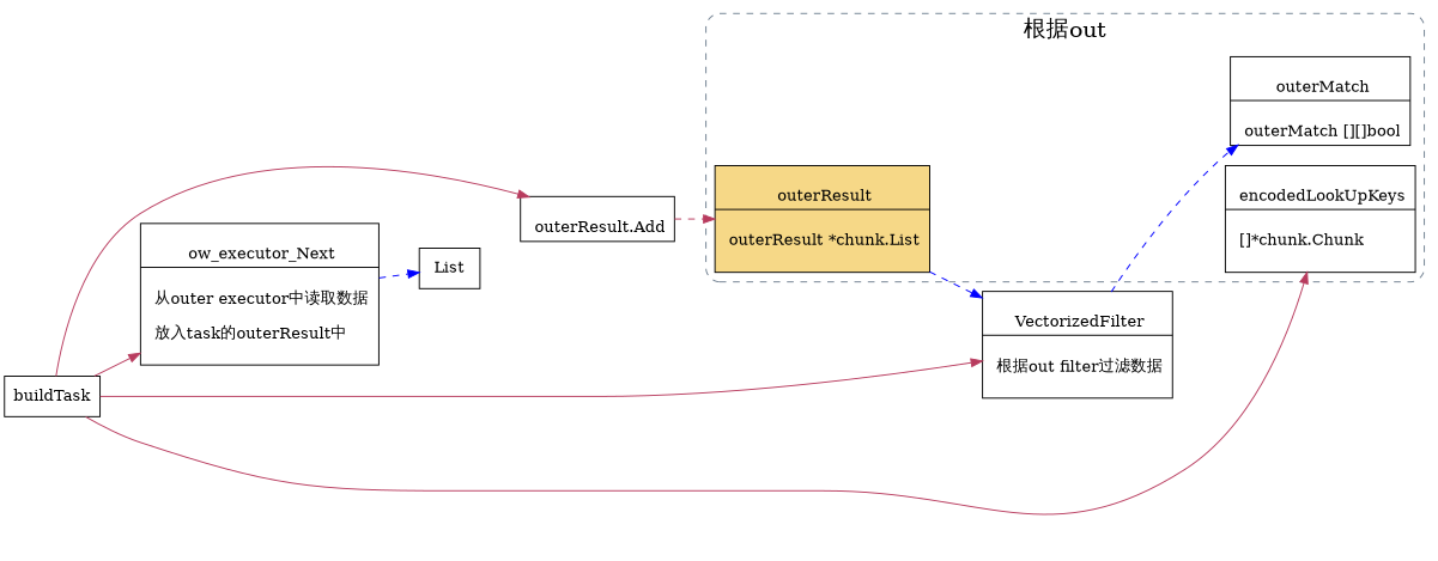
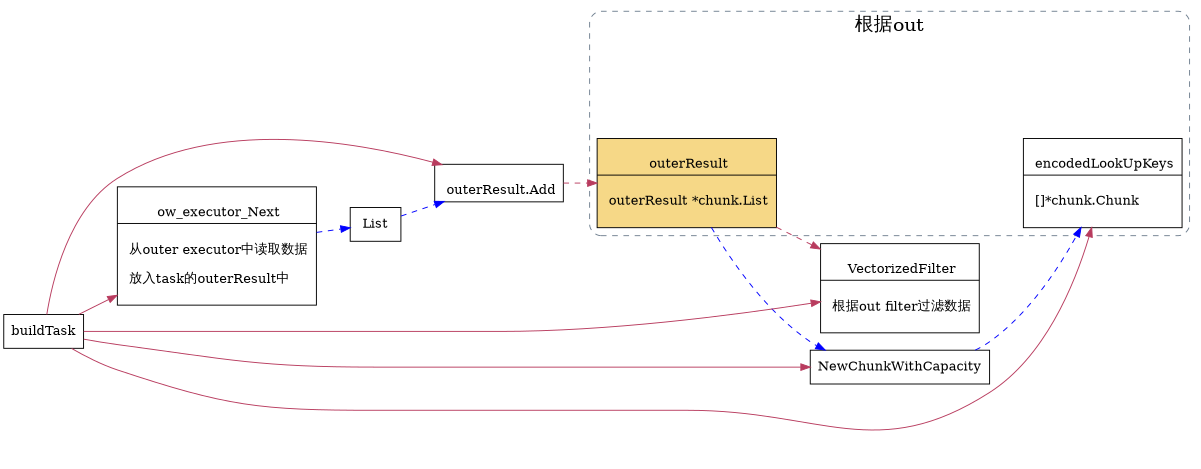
  digraph {
    newrank=true
    rankdir=LR
    node [shape=record]
    edge [color=blue style=dashed]
    n1 [fillcolor="#f6d887" label="{{\n        outerResult|\n          outerResult *chunk.List\l\n      }}" style=filled]
-   n2 [label="{{\n        outerMatch|\n          outerMatch  [][]bool\n      }}"]
    n3 [label="{{\n        encodedLookUpKeys|\n        []*chunk.Chunk\l\n      }}"]
    n4 [label="{{\n      VectorizedFilter|\n      根据out filter过滤数据\l\n    }}"]
+   NewChunkWithCapacity [shape=box]
    n6 [label="{{\n      outerResult.Add\n    }}"]
    n7 [label="{{\n      ow_executor_Next|\n      从outer executor中读取数据\l\n      放入task的outerResult中\l\n    }}"]
    n8 [label=List shape=box]
    buildTask [shape=box]
    subgraph cluster_1 {
      color=slategrey
      fontsize=20
      label="根据out"
      style="rounded,dashed"
      n1
-     n2
      n3
    }
-   n1 -> n4
-   n4 -> n2
+   n1 -> n4 [color="#b83b5e"]
+   n1 -> NewChunkWithCapacity
+   NewChunkWithCapacity -> n3
    n6 -> n1 [color="#b83b5e"]
    n7 -> n8
+   n8 -> n6
    buildTask -> n3 [color="#b83b5e" style=""]
    buildTask -> n4 [color="#b83b5e" style=""]
+   buildTask -> NewChunkWithCapacity [color="#b83b5e" style=""]
    buildTask -> n6 [color="#b83b5e" style=""]
    buildTask -> n7 [color="#b83b5e" style=""]
  }
